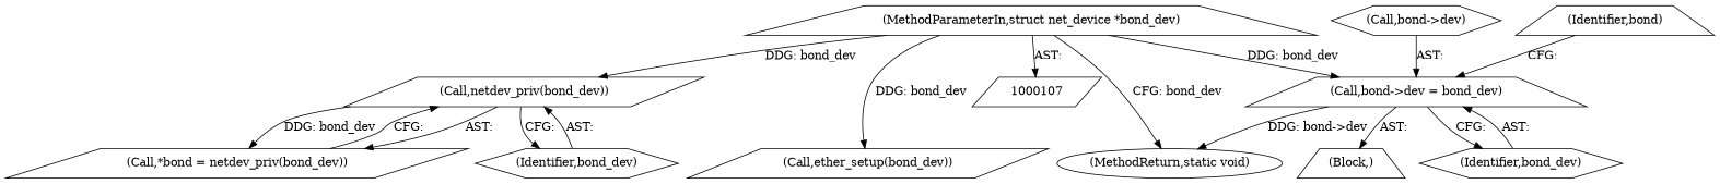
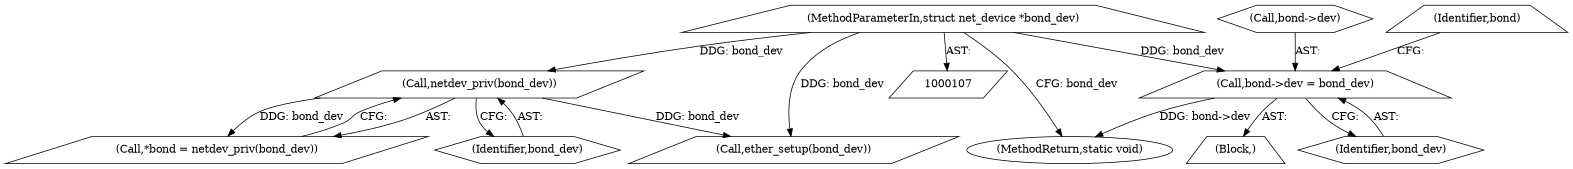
  digraph {
    node [shape=trapezium]
    n1 [label="(Call,bond->dev = bond_dev)"]
    n2 [label="(MethodReturn,static void)" shape=ellipse]
    n3 [label="(Block,)"]
    n4 [label="(Identifier,bond_dev)" shape=hexagon]
    n5 [label="(Call,netdev_priv(bond_dev))" shape=parallelogram]
    n6 [label="(Call,*bond = netdev_priv(bond_dev))" shape=parallelogram]
    n7 [label="(Call,ether_setup(bond_dev))" shape=parallelogram]
    n8 [label="(Identifier,bond_dev)" shape=hexagon]
    n9 [label="(MethodParameterIn,struct net_device *bond_dev)"]
    1000107 [shape=parallelogram]
    n11 [label="(Call,bond->dev)" shape=hexagon]
    n12 [label="(Identifier,bond)"]
    n1 -> n2 [label="DDG: bond->dev"]
    n1 -> n3 [label="AST: "]
    n1 -> n4 [label="CFG: "]
    n4 -> n1 [label="AST: "]
    n5 -> n6 [label="AST: "]
    n5 -> n6 [label="DDG: bond_dev"]
+   n5 -> n7 [label="DDG: bond_dev"]
    n5 -> n8 [label="CFG: "]
    n6 -> n5 [label="CFG: "]
    n8 -> n5 [label="AST: "]
    n9 -> n1 [label="DDG: bond_dev"]
    n9 -> n2 [label="CFG: bond_dev"]
    n9 -> n5 [label="DDG: bond_dev"]
    n9 -> n7 [label="DDG: bond_dev"]
    n9 -> 1000107 [label="AST: "]
    n11 -> n1 [label="AST: "]
    n12 -> n1 [label="CFG: "]
  }
